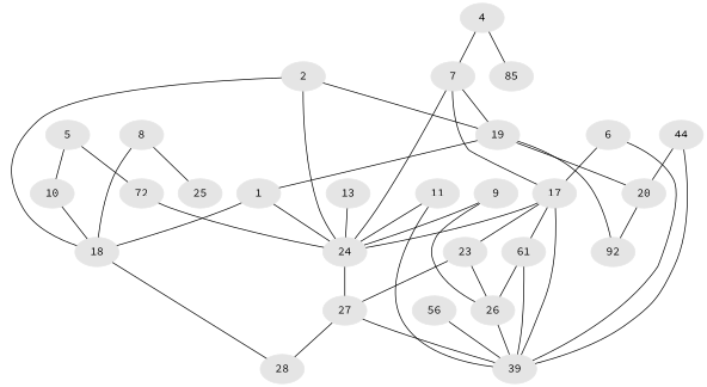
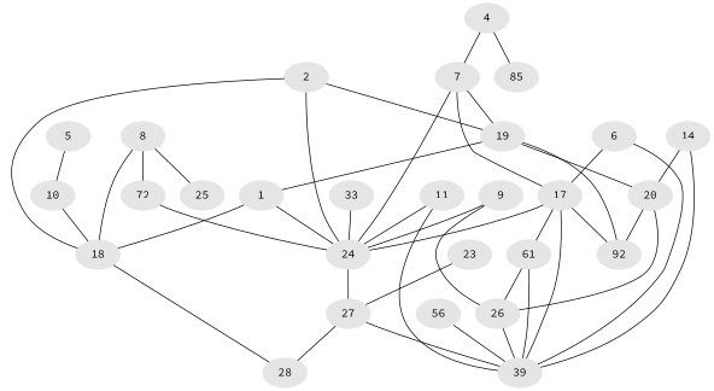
  graph {
    fontname="Source Code Pro"
    node [color=gray90 fontname="Source Code Pro" style=filled]
    edge [fontname="Source Code Pro" weight=1.0]
    1
    18
    24
    28
    27
    2
    19
    20
    n9 [label=92]
    23
    26
    4
    7
    n14 [label=85]
    17
    5
    10
    6
    n19 [label=39]
    n20 [label=61]
    8
    n22 [label=72]
    25
    9
    11
-   13
-   14 [label=44]
+   13 [label=33]
+   14
    n28 [label=56]
    1 -- 18
    1 -- 24
    18 -- 28
    24 -- 27
    27 -- 28
    27 -- n19
    2 -- 18
    2 -- 24 [weight=2.0]
    2 -- 19
    19 -- 1
    19 -- 20
    19 -- n9
    20 -- n9
    23 -- 27
-   23 -- 26
+   20 -- 26
    26 -- n19
    4 -- 7
    4 -- n14
    7 -- 24
    7 -- 19
    7 -- 17
    17 -- 24
-   17 -- 23
+   17 -- n9
    17 -- n19
    17 -- n20
    5 -- 10
    10 -- 18
    6 -- 17
    6 -- n19
    n20 -- 26
    n20 -- n19
    8 -- 18
-   5 -- n22
+   8 -- n22
    8 -- 25
    n22 -- 24
    9 -- 24
    9 -- 26
    11 -- 24
    11 -- n19
    13 -- 24
    14 -- 20
    14 -- n19
    n28 -- n19
  }
